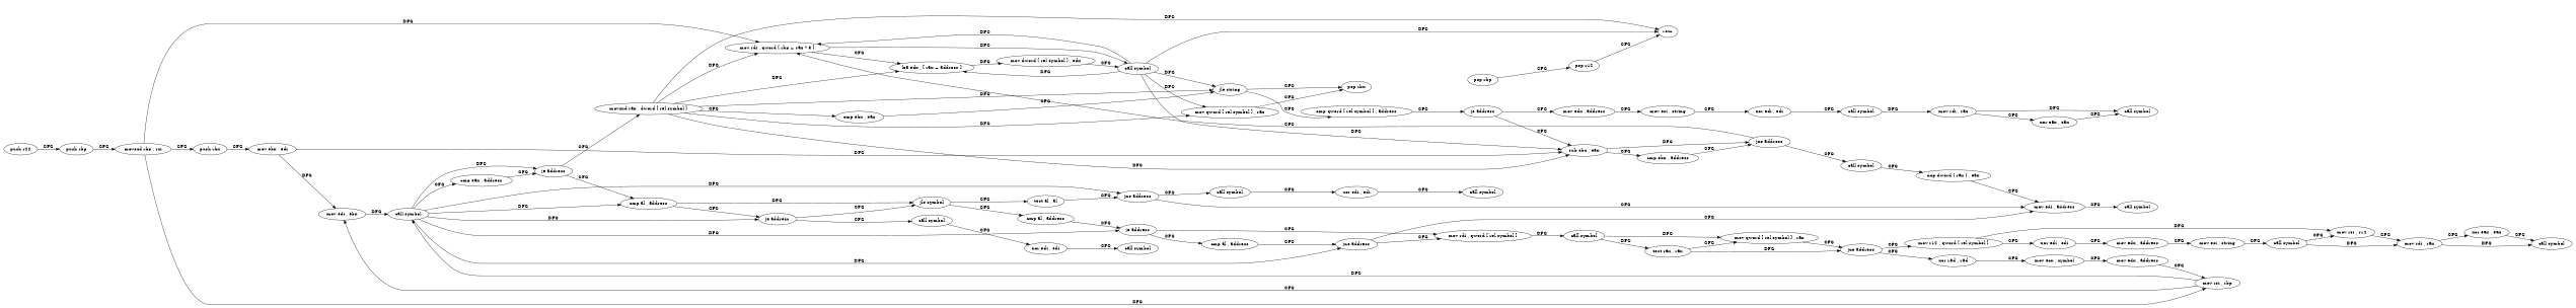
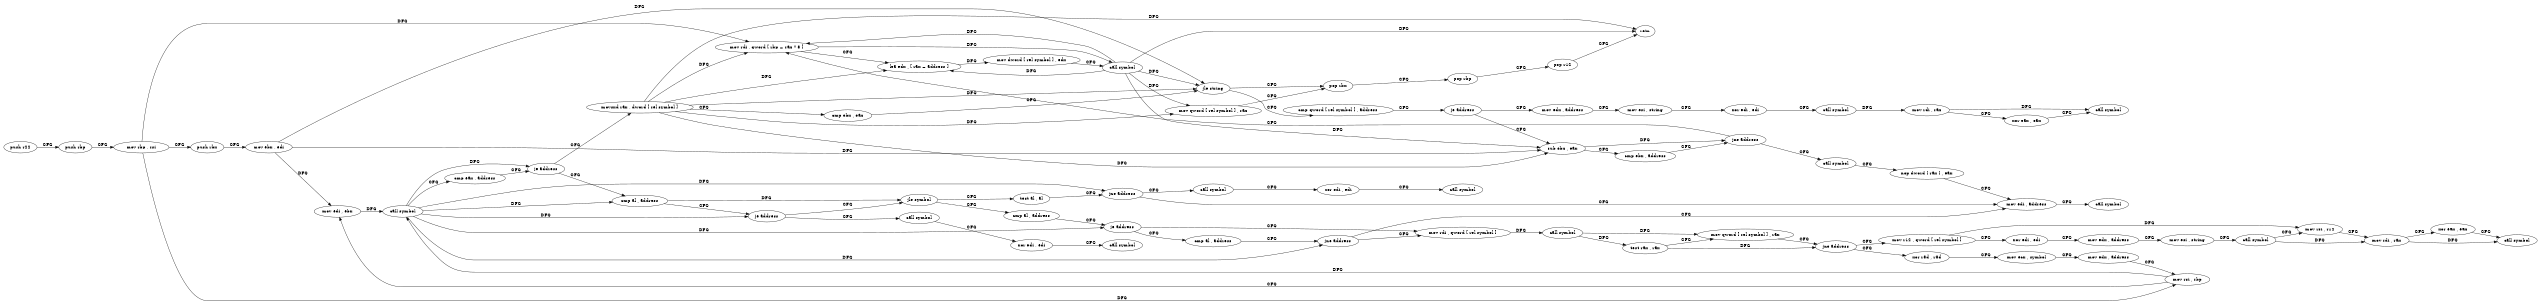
  digraph {
    rankdir=LR
    n1 [label="push r22"]
    n2 [label="push rbp"]
-   n3 [label="movsxd rbp , rsi"]
+   n3 [label="mov rbp , rsi"]
    n4 [label="push rbx"]
    n5 [label="mov rdi , qword [ rbp + rax * 8 ]"]
    n6 [label="mov rsi , rbp"]
    n7 [label="mov ebx , edi"]
    n8 [label="lea edx , [ rax + address ]"]
    n9 [label="call symbol"]
    n10 [label="mov edi , ebx"]
    n11 [label="call symbol"]
    n12 [label="jle string"]
    n13 [label="sub ebx , eax"]
    n14 [label="xor r8d , r8d"]
    n15 [label="mov ecx , symbol"]
    n16 [label="pop rbx"]
    n17 [label="cmp qword [ rel symbol ] , address"]
    n18 [label="cmp ebx , address"]
    n19 [label="jne address"]
    n20 [label="mov edx , address"]
    n21 [label="movsxd rax , dword [ rel symbol ]"]
    n22 [label="cmp ebx , eax"]
    n23 [label=retn]
    n24 [label="mov qword [ rel symbol ] , rax"]
    n25 [label="mov dword [ rel symbol ] , edx"]
    n26 [label="pop rbp"]
    n27 [label="je address"]
    n28 [label="pop r12"]
    n29 [label="mov edx , address"]
    n30 [label="cmp al , address"]
    n31 [label="je address"]
    n32 [label="jle symbol"]
    n33 [label="call symbol"]
    n34 [label="test al , al"]
    n35 [label="cmp al , address"]
    n36 [label="xor edi , edi"]
    n37 [label="call symbol"]
    n38 [label="jne address"]
    n39 [label="je address"]
    n40 [label="mov esi , string"]
    n41 [label="call symbol"]
    n42 [label="xor edi , edi"]
    n43 [label="mov edi , address"]
    n44 [label="call symbol"]
    n45 [label="mov rdi , qword [ rel symbol ]"]
    n46 [label="cmp al , address"]
    n47 [label="nop dword [ rax ] , eax"]
    n48 [label="call symbol"]
    n49 [label="mov rdi , rax"]
    n50 [label="xor eax , eax"]
    n51 [label="call symbol"]
    n52 [label="call symbol"]
    n53 [label="xor edi , edi"]
    n54 [label="call symbol"]
    n55 [label="call symbol"]
    n56 [label="jne address"]
    n57 [label="test rax , rax"]
    n58 [label="mov qword [ rel symbol ] , rax"]
    n59 [label="jne address"]
    n60 [label="mov r12 , qword [ rel symbol ]"]
    n61 [label="xor edi , edi"]
    n62 [label="mov rsi , r12"]
    n63 [label="mov edx , address"]
    n64 [label="mov rdi , rax"]
    n65 [label="cmp eax , address"]
    n66 [label="je address"]
    n67 [label="mov esi , string"]
    n68 [label="call symbol"]
    n69 [label="xor eax , eax"]
    n70 [label="call symbol"]
    n1 -> n2 [label=CFG]
    n2 -> n3 [label=CFG]
    n3 -> n4 [label=CFG]
    n3 -> n5 [label=DFG]
    n3 -> n6 [label=DFG]
    n4 -> n7 [label=CFG]
    n5 -> n8 [label=CFG]
    n5 -> n9 [label=DFG]
    n6 -> n10 [label=CFG]
    n6 -> n11 [label=DFG]
    n7 -> n10 [label=DFG]
+   n7 -> n12 [label=DFG]
    n7 -> n13 [label=DFG]
    n8 -> n25 [label=DFG]
    n9 -> n5 [label=DFG]
    n9 -> n8 [label=DFG]
    n9 -> n12 [label=DFG]
    n9 -> n13 [label=DFG]
    n9 -> n23 [label=DFG]
    n9 -> n24 [label=DFG]
    n10 -> n11 [label=DFG]
    n11 -> n30 [label=DFG]
    n11 -> n31 [label=DFG]
    n11 -> n38 [label=DFG]
    n11 -> n39 [label=DFG]
    n11 -> n56 [label=DFG]
    n11 -> n65 [label=CFG]
    n11 -> n66 [label=DFG]
    n12 -> n16 [label=CFG]
    n12 -> n17 [label=CFG]
    n13 -> n18 [label=CFG]
    n13 -> n19 [label=DFG]
    n14 -> n15 [label=CFG]
    n15 -> n20 [label=CFG]
+   n16 -> n26 [label=CFG]
    n17 -> n27 [label=CFG]
    n18 -> n19 [label=CFG]
    n19 -> n5 [label=CFG]
    n19 -> n41 [label=CFG]
    n20 -> n6 [label=CFG]
    n21 -> n5 [label=DFG]
    n21 -> n8 [label=DFG]
    n21 -> n12 [label=DFG]
    n21 -> n13 [label=DFG]
    n21 -> n22 [label=CFG]
    n21 -> n23 [label=DFG]
    n21 -> n24 [label=DFG]
    n22 -> n12 [label=CFG]
    n24 -> n16 [label=CFG]
    n25 -> n9 [label=CFG]
    n26 -> n28 [label=CFG]
    n27 -> n13 [label=CFG]
    n27 -> n29 [label=CFG]
    n28 -> n23 [label=CFG]
    n29 -> n40 [label=CFG]
    n30 -> n31 [label=CFG]
    n30 -> n32 [label=DFG]
    n31 -> n32 [label=CFG]
    n31 -> n33 [label=CFG]
    n32 -> n34 [label=CFG]
    n32 -> n35 [label=CFG]
    n33 -> n36 [label=CFG]
    n34 -> n38 [label=CFG]
    n35 -> n39 [label=CFG]
    n36 -> n37 [label=CFG]
    n38 -> n43 [label=CFG]
    n38 -> n44 [label=CFG]
    n39 -> n45 [label=CFG]
    n39 -> n46 [label=CFG]
    n40 -> n42 [label=CFG]
    n41 -> n47 [label=CFG]
    n42 -> n48 [label=CFG]
    n43 -> n52 [label=CFG]
    n44 -> n53 [label=CFG]
    n45 -> n55 [label=DFG]
    n46 -> n56 [label=CFG]
    n47 -> n43 [label=CFG]
    n48 -> n49 [label=DFG]
    n49 -> n50 [label=CFG]
    n49 -> n51 [label=DFG]
    n50 -> n51 [label=CFG]
    n53 -> n54 [label=CFG]
    n55 -> n57 [label=DFG]
    n55 -> n58 [label=DFG]
    n56 -> n43 [label=CFG]
    n56 -> n45 [label=CFG]
    n57 -> n58 [label=CFG]
    n57 -> n59 [label=DFG]
    n58 -> n59 [label=CFG]
    n59 -> n14 [label=CFG]
    n59 -> n60 [label=CFG]
    n60 -> n61 [label=CFG]
    n60 -> n62 [label=DFG]
    n61 -> n63 [label=CFG]
    n62 -> n64 [label=CFG]
    n63 -> n67 [label=CFG]
    n64 -> n69 [label=CFG]
    n64 -> n70 [label=DFG]
    n65 -> n66 [label=CFG]
    n66 -> n21 [label=CFG]
    n66 -> n30 [label=CFG]
    n67 -> n68 [label=CFG]
    n68 -> n62 [label=CFG]
    n68 -> n64 [label=DFG]
    n69 -> n70 [label=CFG]
  }
